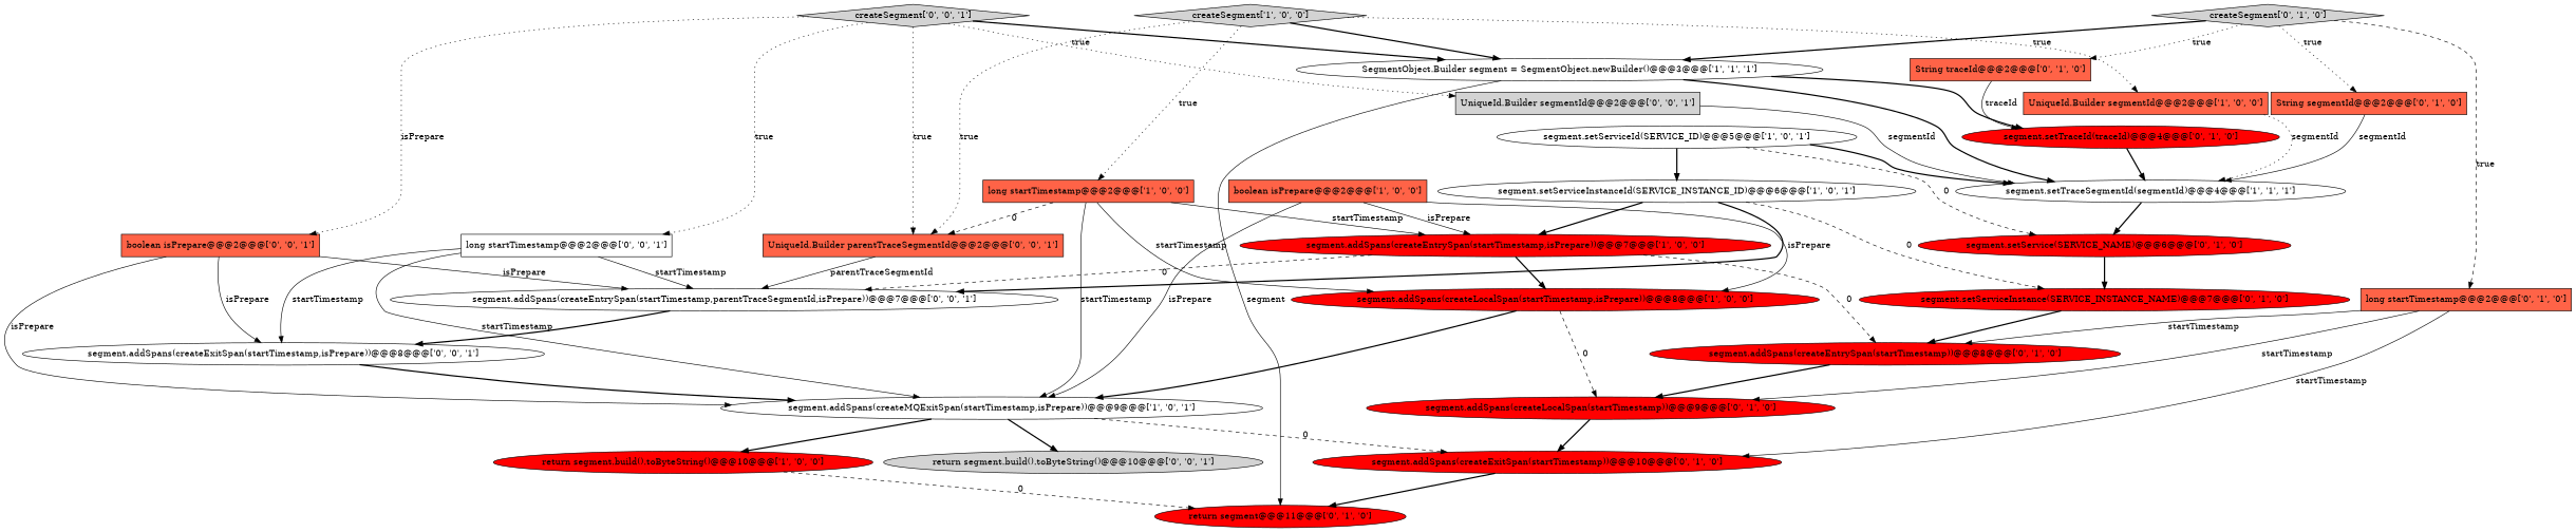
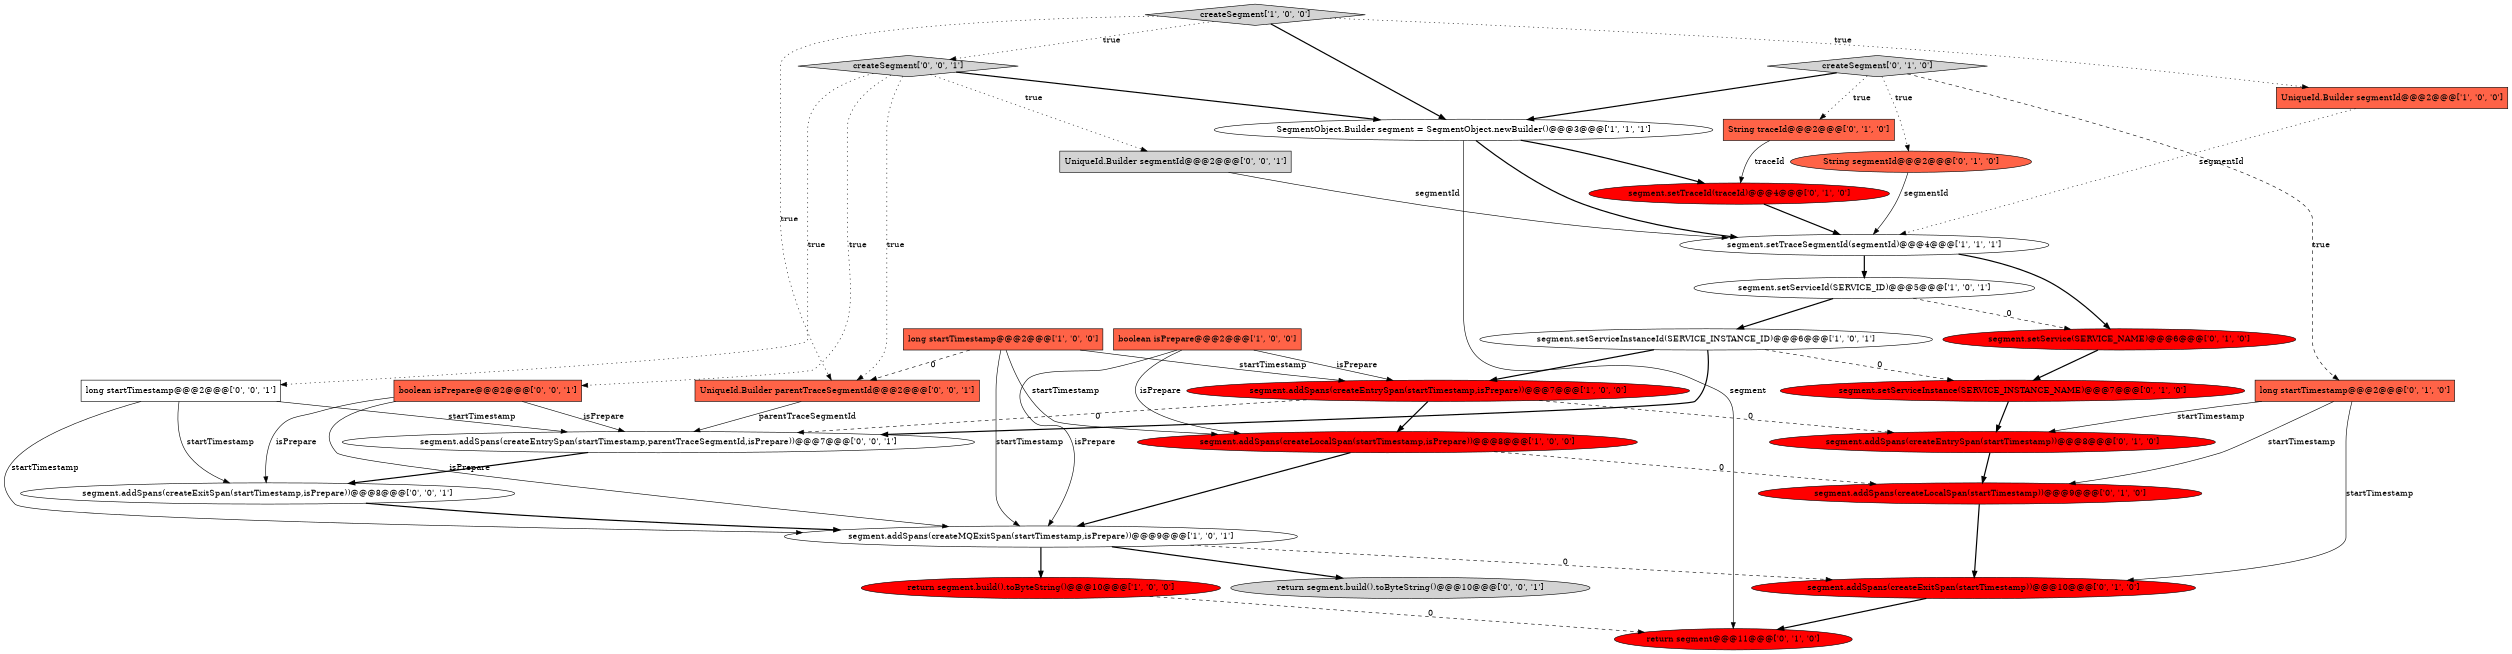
  digraph {
    node [fillcolor=red shape=ellipse style=filled]
    edge [style=bold]
    n1 [fillcolor=tomato label="String traceId@@@2@@@['0', '1', '0']" shape=box]
    n2 [label="segment.setTraceId(traceId)@@@4@@@['0', '1', '0']"]
    n3 [fillcolor=white label="segment.setTraceSegmentId(segmentId)@@@4@@@['1', '1', '1']"]
    n4 [fillcolor=white label="segment.setServiceInstanceId(SERVICE_INSTANCE_ID)@@@6@@@['1', '0', '1']"]
    n5 [fillcolor=white label="segment.addSpans(createEntrySpan(startTimestamp,parentTraceSegmentId,isPrepare))@@@7@@@['0', '0', '1']"]
    n6 [label="segment.setServiceInstance(SERVICE_INSTANCE_NAME)@@@7@@@['0', '1', '0']"]
    n7 [label="segment.addSpans(createEntrySpan(startTimestamp,isPrepare))@@@7@@@['1', '0', '0']"]
    n8 [fillcolor=white label="segment.addSpans(createExitSpan(startTimestamp,isPrepare))@@@8@@@['0', '0', '1']"]
    n9 [label="segment.addSpans(createEntrySpan(startTimestamp))@@@8@@@['0', '1', '0']"]
    n10 [label="segment.addSpans(createLocalSpan(startTimestamp,isPrepare))@@@8@@@['1', '0', '0']"]
    n11 [fillcolor=white label="segment.setServiceId(SERVICE_ID)@@@5@@@['1', '0', '1']"]
    n12 [label="segment.setService(SERVICE_NAME)@@@6@@@['0', '1', '0']"]
    n13 [label="return segment@@@11@@@['0', '1', '0']"]
    n14 [fillcolor=white label="SegmentObject.Builder segment = SegmentObject.newBuilder()@@@3@@@['1', '1', '1']"]
    n15 [fillcolor=lightgray label="createSegment['1', '0', '0']" shape=diamond]
    n16 [fillcolor=tomato label="UniqueId.Builder segmentId@@@2@@@['1', '0', '0']" shape=box]
    n17 [fillcolor=tomato label="long startTimestamp@@@2@@@['1', '0', '0']" shape=box]
    n18 [fillcolor=tomato label="UniqueId.Builder parentTraceSegmentId@@@2@@@['0', '0', '1']" shape=box]
    n19 [fillcolor=white label="segment.addSpans(createMQExitSpan(startTimestamp,isPrepare))@@@9@@@['1', '0', '1']"]
    n20 [fillcolor=tomato label="boolean isPrepare@@@2@@@['1', '0', '0']" shape=box]
    n21 [fillcolor=white label="long startTimestamp@@@2@@@['0', '0', '1']" shape=box]
    n22 [label="segment.addSpans(createExitSpan(startTimestamp))@@@10@@@['0', '1', '0']"]
    n23 [fillcolor=lightgray label="return segment.build().toByteString()@@@10@@@['0', '0', '1']"]
    n24 [label="return segment.build().toByteString()@@@10@@@['1', '0', '0']"]
    n25 [fillcolor=lightgray label="createSegment['0', '0', '1']" shape=diamond]
    n26 [fillcolor=lightgray label="UniqueId.Builder segmentId@@@2@@@['0', '0', '1']" shape=box]
    n27 [fillcolor=tomato label="boolean isPrepare@@@2@@@['0', '0', '1']" shape=box]
    n28 [fillcolor=tomato label="long startTimestamp@@@2@@@['0', '1', '0']" shape=box]
    n29 [label="segment.addSpans(createLocalSpan(startTimestamp))@@@9@@@['0', '1', '0']"]
    n30 [fillcolor=lightgray label="createSegment['0', '1', '0']" shape=diamond]
-   n31 [fillcolor=tomato label="String segmentId@@@2@@@['0', '1', '0']" shape=box]
+   n31 [fillcolor=tomato label="String segmentId@@@2@@@['0', '1', '0']"]
    n1 -> n2 [label=traceId style=solid]
    n2 -> n3
-   n11 -> n3
+   n3 -> n11
    n3 -> n12
    n4 -> n5
    n4 -> n6 [label=0 style=dashed]
    n4 -> n7
    n5 -> n8
    n6 -> n9
    n7 -> n5 [label=0 style=dashed]
    n7 -> n9 [label=0 style=dashed]
    n7 -> n10
    n8 -> n19
    n9 -> n29
    n10 -> n19
    n10 -> n29 [label=0 style=dashed]
    n11 -> n4
    n11 -> n12 [label=0 style=dashed]
    n12 -> n6
    n14 -> n2
    n14 -> n3
    n14 -> n13 [label=segment style=solid]
    n15 -> n14
    n15 -> n16 [label=true style=dotted]
-   n15 -> n17 [label=true style=dotted]
+   n15 -> n25 [label=true style=dotted]
    n15 -> n18 [label=true style=dotted]
    n16 -> n3 [label=segmentId style=dotted]
    n17 -> n7 [label=startTimestamp style=solid]
    n17 -> n10 [label=startTimestamp style=solid]
    n17 -> n18 [label=0 style=dashed]
    n17 -> n19 [label=startTimestamp style=solid]
    n18 -> n5 [label=parentTraceSegmentId style=solid]
    n19 -> n22 [label=0 style=dashed]
    n19 -> n23
    n19 -> n24
    n20 -> n7 [label=isPrepare style=solid]
    n20 -> n10 [label=isPrepare style=solid]
    n20 -> n19 [label=isPrepare style=solid]
    n21 -> n5 [label=startTimestamp style=solid]
    n21 -> n8 [label=startTimestamp style=solid]
    n21 -> n19 [label=startTimestamp style=solid]
    n22 -> n13
    n24 -> n13 [label=0 style=dashed]
    n25 -> n14
    n25 -> n18 [label=true style=dotted]
    n25 -> n21 [label=true style=dotted]
    n25 -> n26 [label=true style=dotted]
-   n25 -> n27 [label=isPrepare style=dotted]
+   n25 -> n27 [label=true style=dotted]
    n26 -> n3 [label=segmentId style=solid]
    n27 -> n5 [label=isPrepare style=solid]
    n27 -> n8 [label=isPrepare style=solid]
    n27 -> n19 [label=isPrepare style=solid]
    n28 -> n9 [label=startTimestamp style=solid]
    n28 -> n22 [label=startTimestamp style=solid]
    n28 -> n29 [label=startTimestamp style=solid]
    n29 -> n22
    n30 -> n1 [label=true style=dotted]
    n30 -> n14
    n30 -> n28 [label=true style=dashed]
    n30 -> n31 [label=true style=dotted]
    n31 -> n3 [label=segmentId style=solid]
  }
